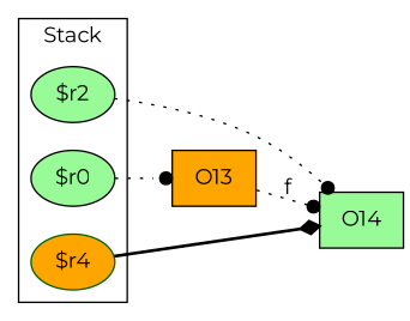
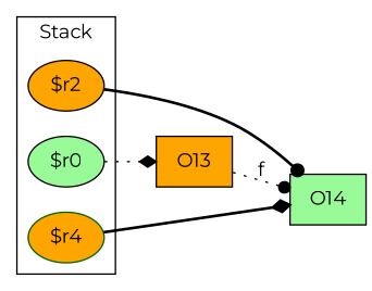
  digraph {
    fontname=Montserrat
    rankDir=LR
    rankdir=LR
    node [color=black fillcolor=palegreen fontname=Montserrat style=filled]
    edge [arrowhead=dot fontname=Montserrat style=bold]
-   "$r2"
+   "$r2" [fillcolor=orange]
    "$r0"
    "$r4" [color=darkgreen fillcolor=orange]
    O14 [shape=box]
    O13 [fillcolor=orange shape=box]
    subgraph cluster_1 {
      label=Stack
      "$r2"
      "$r0"
      "$r4"
    }
-   "$r2" -> O14 [style=dotted]
-   "$r0" -> O13 [style=dotted]
+   "$r2" -> O14
+   "$r0" -> O13 [arrowhead=diamond style=dotted]
    "$r4" -> O14 [arrowhead=diamond]
    O13 -> O14 [label=f style=dotted weight=0.2]
  }
